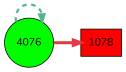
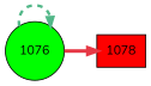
  digraph {
    rankdir=LR
    fontname=Nunito
    node [style=filled fontname=Nunito]
    edge [fontname=Nunito]
-   n1 [fillcolor="#00fe00" label=4076 shape=circle]
+   n1 [fillcolor="#00fe00" label=1076 shape=circle]
    n2 [fillcolor="#fd0100" label=1078 shape=box]
    n1 -> n1 [color="#52b788" penwidth=3.00 style=dashed]
    n1 -> n2 [color="#e63946" penwidth=4.00]
  }
